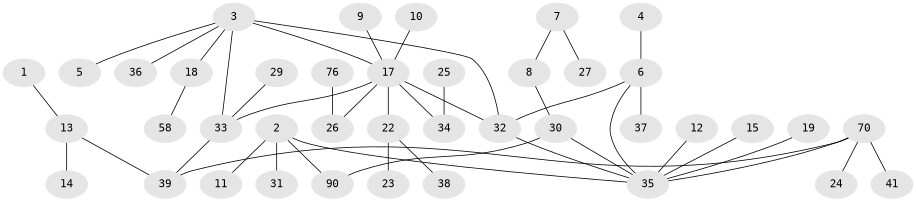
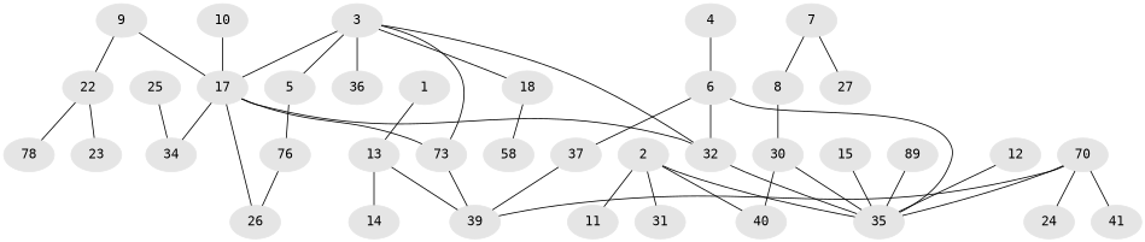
  graph {
    fontname="DejaVu Sans Mono"
    node [color=gray90 fontname="DejaVu Sans Mono" style=filled]
    edge [fontname="DejaVu Sans Mono" weight=1.0]
    1
    13
    14
    39
    2
    11
    31
    35
-   40 [label=90]
+   40
    3
    5
    17
    18
    32
-   33
+   33 [label=73]
    36
    n17 [label=76]
    26
    22
    34
    n21 [label=58]
    4
    6
    37
    7
    8
    27
    30
    9
    10
    12
    15
    23
-   38
-   19
+   38 [label=78]
+   19 [label=89]
    n36 [label=70]
    24
    41
    25
-   29
    1 -- 13
    13 -- 14
    13 -- 39
    2 -- 11
    2 -- 31
    2 -- 35
    2 -- 40
    3 -- 5
    3 -- 17 [weight=2.0]
    3 -- 18
    3 -- 32
    3 -- 33
    3 -- 36
+   5 -- n17
    17 -- 32
    17 -- 33
    17 -- 26
-   17 -- 22
+   9 -- 22
    17 -- 34
    18 -- n21
    32 -- 35
    33 -- 39
    n17 -- 26
    22 -- 23
    22 -- 38
    4 -- 6
    6 -- 35
    6 -- 32
    6 -- 37
+   37 -- 39
    7 -- 8
    7 -- 27
    8 -- 30
    30 -- 35
    30 -- 40
    9 -- 17
    10 -- 17
    12 -- 35
    15 -- 35
    19 -- 35
    n36 -- 39
    n36 -- 35
    n36 -- 24
    n36 -- 41
    25 -- 34
-   29 -- 33
  }
